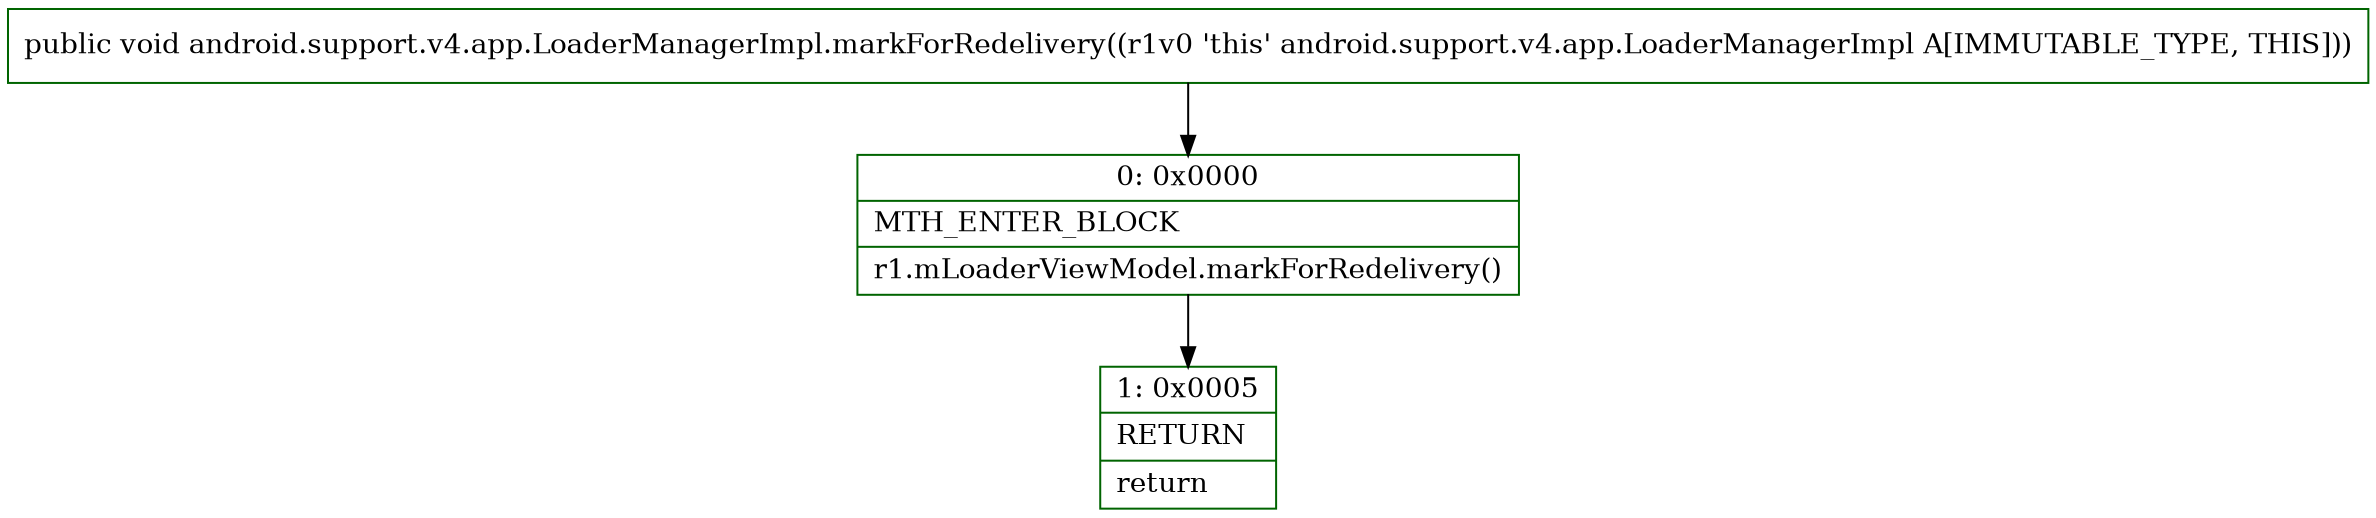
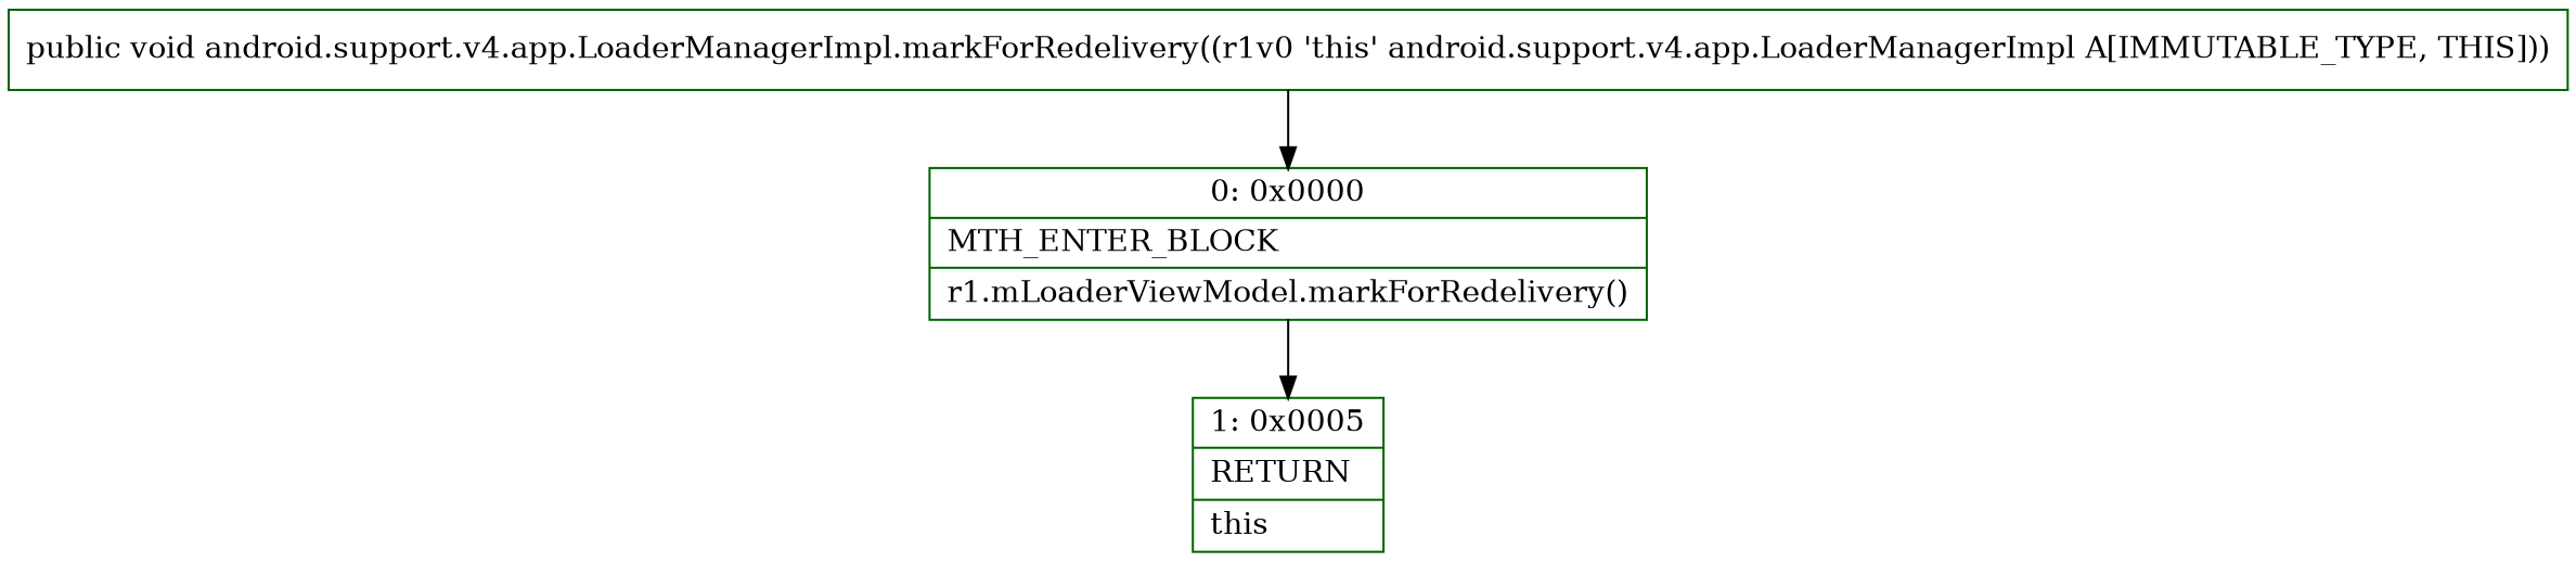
  digraph {
    node [shape=record color=darkgreen]
    n1 [label="{0\:\ 0x0000|MTH_ENTER_BLOCK\l|r1.mLoaderViewModel.markForRedelivery()\l}"]
-   n2 [label="{1\:\ 0x0005|RETURN\l|return\l}"]
+   n2 [label="{1\:\ 0x0005|RETURN\l|this\l}"]
    n3 [label="{public void android.support.v4.app.LoaderManagerImpl.markForRedelivery((r1v0 'this' android.support.v4.app.LoaderManagerImpl A[IMMUTABLE_TYPE, THIS])) }"]
    n1 -> n2
    n3 -> n1
  }
